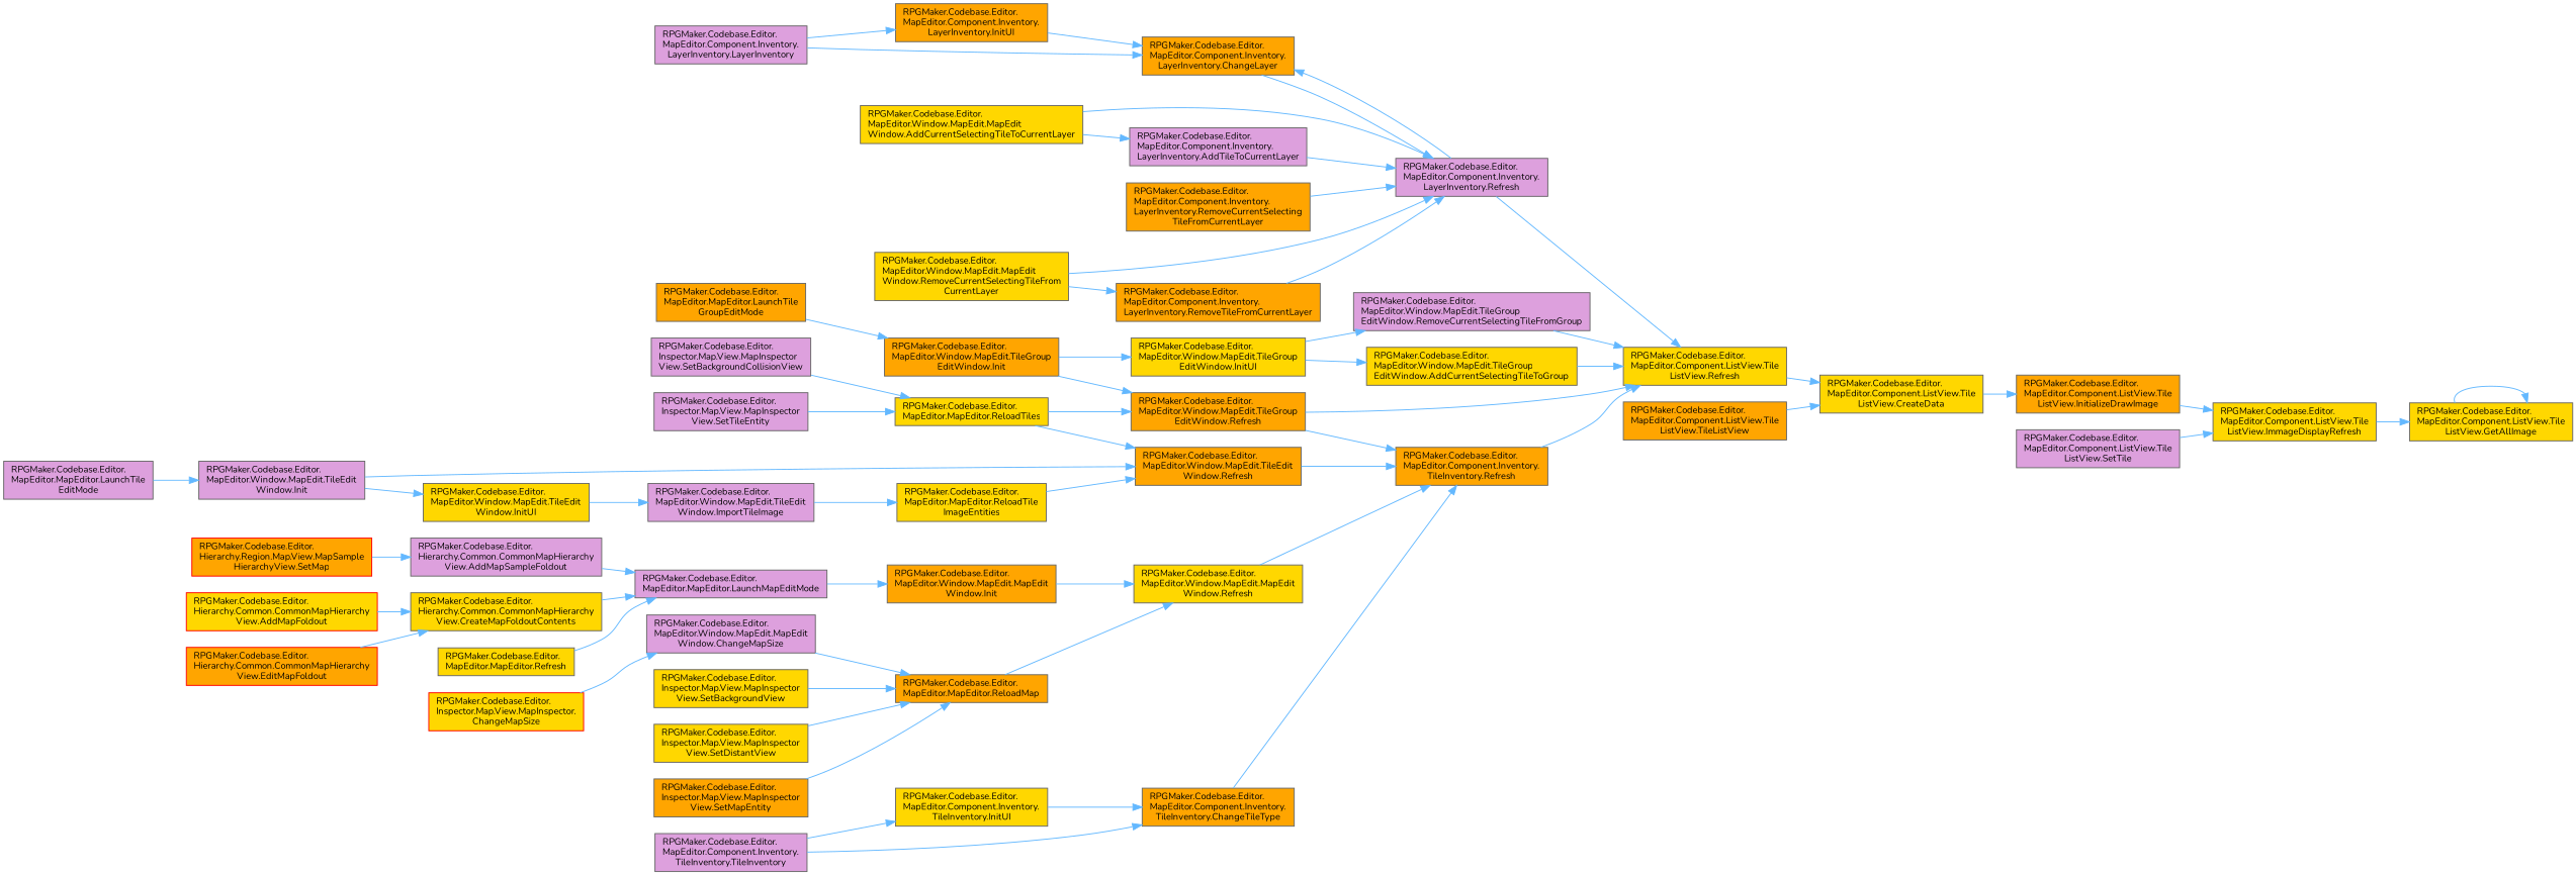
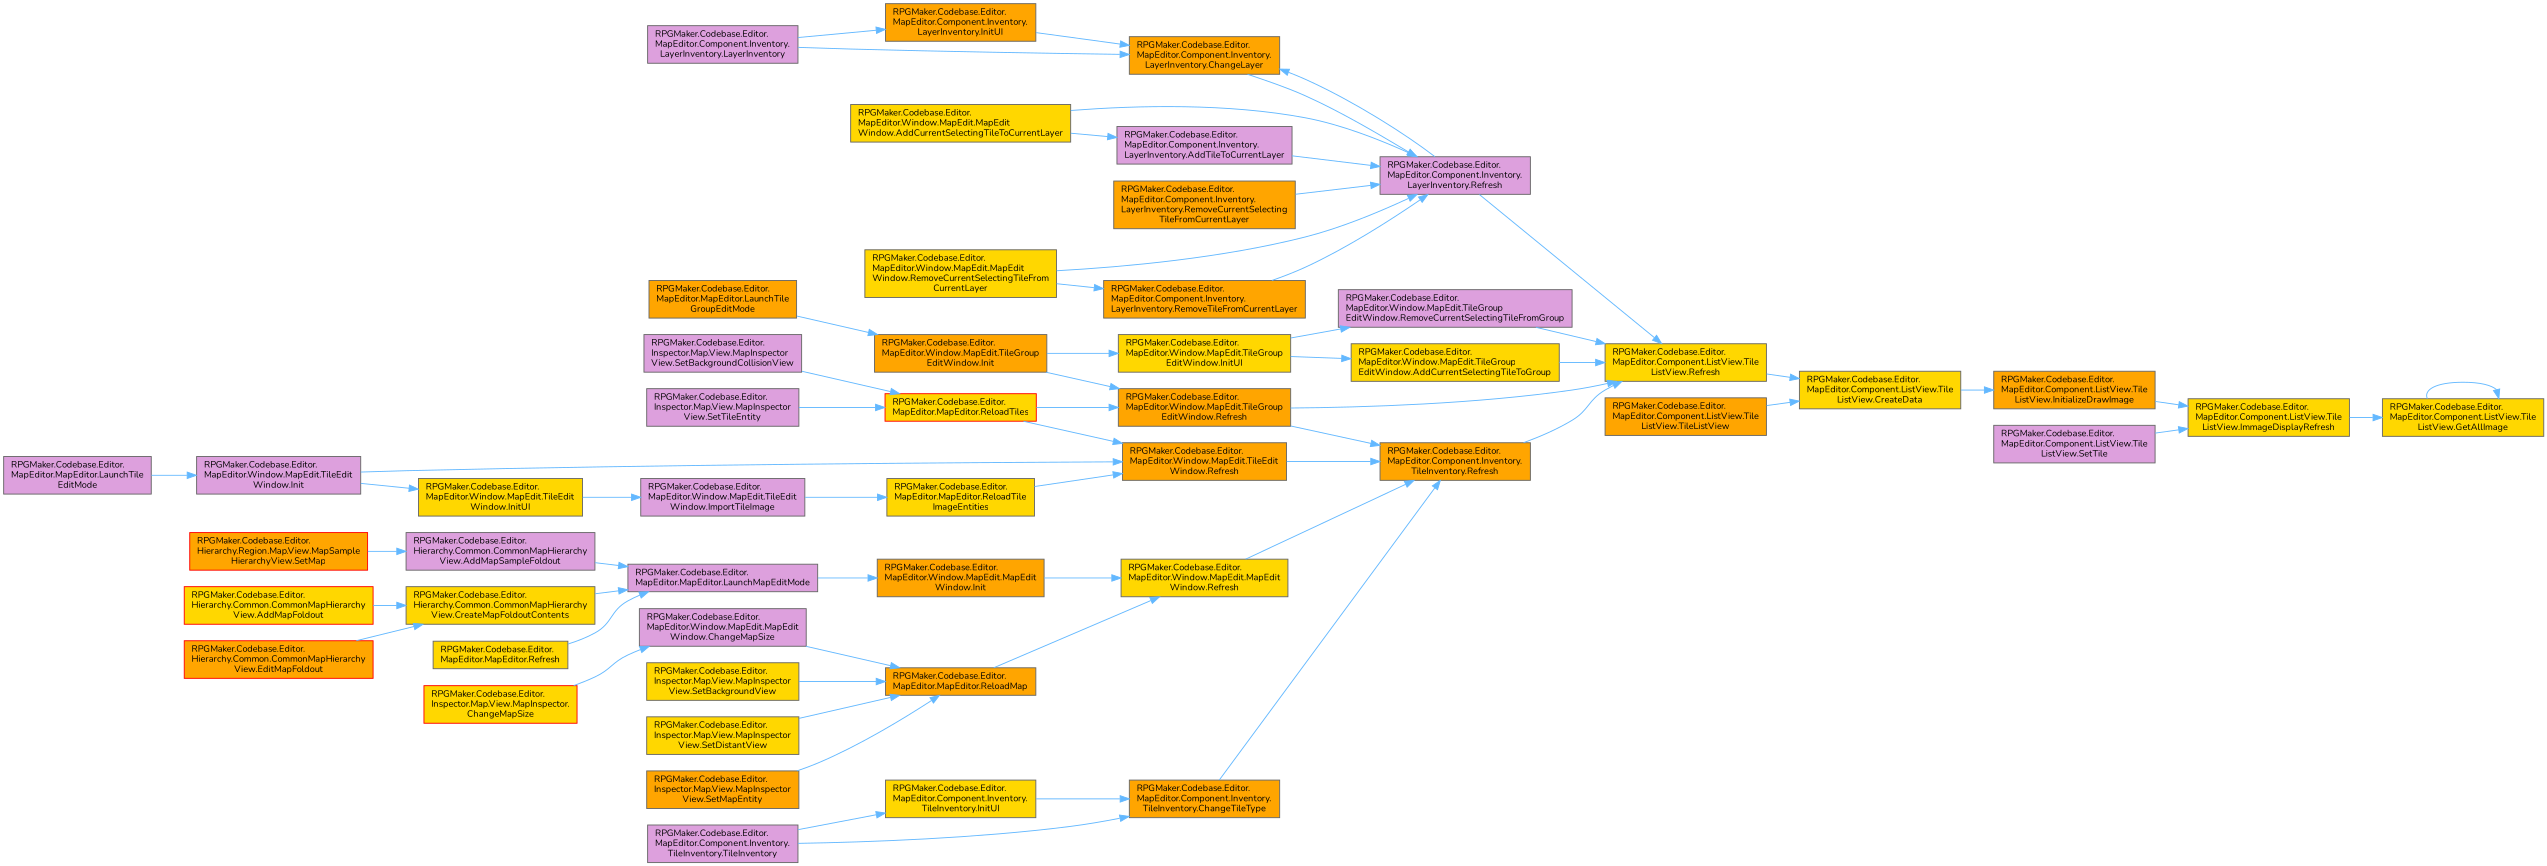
  digraph {
    rankdir=RL
    fontname=Nunito
    node [color=grey40 fillcolor=gold fontname=Nunito fontsize=10 shape=box style=filled]
    edge [color=steelblue1 dir=back fontname=Nunito fontsize=10 labelfontname=Helvetica labelfontsize=10 style=solid]
    n1 [color=gray40 fontcolor=black height=0.2 label="RPGMaker.Codebase.Editor.\lMapEditor.Component.ListView.Tile\lListView.GetAllImage" width=0.4]
    n2 [height=0.2 label="RPGMaker.Codebase.Editor.\lMapEditor.Component.ListView.Tile\lListView.ImmageDisplayRefresh" width=0.4]
    n3 [fillcolor=orange height=0.2 label="RPGMaker.Codebase.Editor.\lMapEditor.Component.ListView.Tile\lListView.InitializeDrawImage" width=0.4]
    n4 [fillcolor=plum height=0.2 label="RPGMaker.Codebase.Editor.\lMapEditor.Component.ListView.Tile\lListView.SetTile" width=0.4]
    n5 [height=0.2 label="RPGMaker.Codebase.Editor.\lMapEditor.Component.ListView.Tile\lListView.CreateData" width=0.4]
    n6 [height=0.2 label="RPGMaker.Codebase.Editor.\lMapEditor.Component.ListView.Tile\lListView.Refresh" width=0.4]
    n7 [fillcolor=orange height=0.2 label="RPGMaker.Codebase.Editor.\lMapEditor.Component.ListView.Tile\lListView.TileListView" width=0.4]
    n8 [height=0.2 label="RPGMaker.Codebase.Editor.\lMapEditor.Window.MapEdit.TileGroup\lEditWindow.AddCurrentSelectingTileToGroup" width=0.4]
    n9 [fillcolor=plum height=0.2 label="RPGMaker.Codebase.Editor.\lMapEditor.Component.Inventory.\lLayerInventory.Refresh" width=0.4]
    n10 [fillcolor=orange height=0.2 label="RPGMaker.Codebase.Editor.\lMapEditor.Component.Inventory.\lTileInventory.Refresh" width=0.4]
    n11 [fillcolor=orange height=0.2 label="RPGMaker.Codebase.Editor.\lMapEditor.Window.MapEdit.TileGroup\lEditWindow.Refresh" width=0.4]
    n12 [fillcolor=plum height=0.2 label="RPGMaker.Codebase.Editor.\lMapEditor.Window.MapEdit.TileGroup\lEditWindow.RemoveCurrentSelectingTileFromGroup" width=0.4]
    n13 [height=0.2 label="RPGMaker.Codebase.Editor.\lMapEditor.Window.MapEdit.TileGroup\lEditWindow.InitUI" width=0.4]
    n14 [fillcolor=orange height=0.2 label="RPGMaker.Codebase.Editor.\lMapEditor.Window.MapEdit.TileGroup\lEditWindow.Init" width=0.4]
    n15 [fillcolor=orange height=0.2 label="RPGMaker.Codebase.Editor.\lMapEditor.MapEditor.LaunchTile\lGroupEditMode" width=0.4]
    n16 [height=0.2 label="RPGMaker.Codebase.Editor.\lMapEditor.Window.MapEdit.MapEdit\lWindow.AddCurrentSelectingTileToCurrentLayer" width=0.4]
    n17 [fillcolor=plum height=0.2 label="RPGMaker.Codebase.Editor.\lMapEditor.Component.Inventory.\lLayerInventory.AddTileToCurrentLayer" width=0.4]
    n18 [fillcolor=orange height=0.2 label="RPGMaker.Codebase.Editor.\lMapEditor.Component.Inventory.\lLayerInventory.ChangeLayer" width=0.4]
    n19 [fillcolor=orange height=0.2 label="RPGMaker.Codebase.Editor.\lMapEditor.Component.Inventory.\lLayerInventory.RemoveCurrentSelecting\lTileFromCurrentLayer" width=0.4]
    n20 [height=0.2 label="RPGMaker.Codebase.Editor.\lMapEditor.Window.MapEdit.MapEdit\lWindow.RemoveCurrentSelectingTileFrom\lCurrentLayer" width=0.4]
    n21 [fillcolor=orange height=0.2 label="RPGMaker.Codebase.Editor.\lMapEditor.Component.Inventory.\lLayerInventory.RemoveTileFromCurrentLayer" width=0.4]
    n22 [fillcolor=orange height=0.2 label="RPGMaker.Codebase.Editor.\lMapEditor.Component.Inventory.\lLayerInventory.InitUI" width=0.4]
    n23 [fillcolor=plum height=0.2 label="RPGMaker.Codebase.Editor.\lMapEditor.Component.Inventory.\lLayerInventory.LayerInventory" width=0.4]
    n24 [fillcolor=orange height=0.2 label="RPGMaker.Codebase.Editor.\lMapEditor.Component.Inventory.\lTileInventory.ChangeTileType" width=0.4]
    n25 [fillcolor=orange height=0.2 label="RPGMaker.Codebase.Editor.\lMapEditor.Window.MapEdit.TileEdit\lWindow.Refresh" width=0.4]
    n26 [height=0.2 label="RPGMaker.Codebase.Editor.\lMapEditor.Window.MapEdit.MapEdit\lWindow.Refresh" width=0.4]
    n27 [height=0.2 label="RPGMaker.Codebase.Editor.\lMapEditor.Component.Inventory.\lTileInventory.InitUI" width=0.4]
    n28 [fillcolor=plum height=0.2 label="RPGMaker.Codebase.Editor.\lMapEditor.Component.Inventory.\lTileInventory.TileInventory" width=0.4]
    n29 [fillcolor=plum height=0.2 label="RPGMaker.Codebase.Editor.\lMapEditor.Window.MapEdit.TileEdit\lWindow.Init" width=0.4]
    n30 [height=0.2 label="RPGMaker.Codebase.Editor.\lMapEditor.MapEditor.ReloadTile\lImageEntities" width=0.4]
-   n31 [height=0.2 label="RPGMaker.Codebase.Editor.\lMapEditor.MapEditor.ReloadTiles" width=0.4]
+   n31 [color=red height=0.2 label="RPGMaker.Codebase.Editor.\lMapEditor.MapEditor.ReloadTiles" width=0.4]
    n32 [fillcolor=plum height=0.2 label="RPGMaker.Codebase.Editor.\lMapEditor.MapEditor.LaunchTile\lEditMode" width=0.4]
    n33 [fillcolor=plum height=0.2 label="RPGMaker.Codebase.Editor.\lMapEditor.Window.MapEdit.TileEdit\lWindow.ImportTileImage" width=0.4]
    n34 [height=0.2 label="RPGMaker.Codebase.Editor.\lMapEditor.Window.MapEdit.TileEdit\lWindow.InitUI" width=0.4]
    n35 [fillcolor=plum height=0.2 label="RPGMaker.Codebase.Editor.\lInspector.Map.View.MapInspector\lView.SetBackgroundCollisionView" width=0.4]
    n36 [fillcolor=plum height=0.2 label="RPGMaker.Codebase.Editor.\lInspector.Map.View.MapInspector\lView.SetTileEntity" width=0.4]
    n37 [fillcolor=orange height=0.2 label="RPGMaker.Codebase.Editor.\lMapEditor.Window.MapEdit.MapEdit\lWindow.Init" width=0.4]
    n38 [fillcolor=orange height=0.2 label="RPGMaker.Codebase.Editor.\lMapEditor.MapEditor.ReloadMap" width=0.4]
    n39 [fillcolor=plum height=0.2 label="RPGMaker.Codebase.Editor.\lMapEditor.MapEditor.LaunchMapEditMode" width=0.4]
    n40 [fillcolor=plum height=0.2 label="RPGMaker.Codebase.Editor.\lHierarchy.Common.CommonMapHierarchy\lView.AddMapSampleFoldout" width=0.4]
    n41 [height=0.2 label="RPGMaker.Codebase.Editor.\lHierarchy.Common.CommonMapHierarchy\lView.CreateMapFoldoutContents" width=0.4]
    n42 [height=0.2 label="RPGMaker.Codebase.Editor.\lMapEditor.MapEditor.Refresh" width=0.4]
    n43 [color=red fillcolor=orange height=0.2 label="RPGMaker.Codebase.Editor.\lHierarchy.Region.Map.View.MapSample\lHierarchyView.SetMap" width=0.4]
    n44 [color=red height=0.2 label="RPGMaker.Codebase.Editor.\lHierarchy.Common.CommonMapHierarchy\lView.AddMapFoldout" width=0.4]
    n45 [color=red fillcolor=orange height=0.2 label="RPGMaker.Codebase.Editor.\lHierarchy.Common.CommonMapHierarchy\lView.EditMapFoldout" width=0.4]
    n46 [fillcolor=plum height=0.2 label="RPGMaker.Codebase.Editor.\lMapEditor.Window.MapEdit.MapEdit\lWindow.ChangeMapSize" width=0.4]
    n47 [height=0.2 label="RPGMaker.Codebase.Editor.\lInspector.Map.View.MapInspector\lView.SetBackgroundView" width=0.4]
    n48 [height=0.2 label="RPGMaker.Codebase.Editor.\lInspector.Map.View.MapInspector\lView.SetDistantView" width=0.4]
    n49 [fillcolor=orange height=0.2 label="RPGMaker.Codebase.Editor.\lInspector.Map.View.MapInspector\lView.SetMapEntity" width=0.4]
    n50 [color=red height=0.2 label="RPGMaker.Codebase.Editor.\lInspector.Map.View.MapInspector.\lChangeMapSize" width=0.4]
    n1 -> n1
    n1 -> n2
    n2 -> n3
    n2 -> n4
    n3 -> n5
    n5 -> n6
    n5 -> n7
    n6 -> n8
    n6 -> n9
    n6 -> n10
    n6 -> n11
    n6 -> n12
    n8 -> n13
    n9 -> n16
    n9 -> n17
    n9 -> n18
    n9 -> n19
    n9 -> n20
    n9 -> n21
    n10 -> n11
    n10 -> n24
    n10 -> n25
    n10 -> n26
    n11 -> n14
    n11 -> n31
    n12 -> n13
    n13 -> n14
    n14 -> n15
    n17 -> n16
    n18 -> n9
    n18 -> n22
    n18 -> n23
    n21 -> n20
    n22 -> n23
    n24 -> n27
    n24 -> n28
    n25 -> n29
    n25 -> n30
    n25 -> n31
    n26 -> n37
    n26 -> n38
    n27 -> n28
    n29 -> n32
    n30 -> n33
    n31 -> n35
    n31 -> n36
    n33 -> n34
    n34 -> n29
    n37 -> n39
    n38 -> n46
    n38 -> n47
    n38 -> n48
    n38 -> n49
    n39 -> n40
    n39 -> n41
    n39 -> n42
    n40 -> n43
    n41 -> n44
    n41 -> n45
    n46 -> n50
  }
